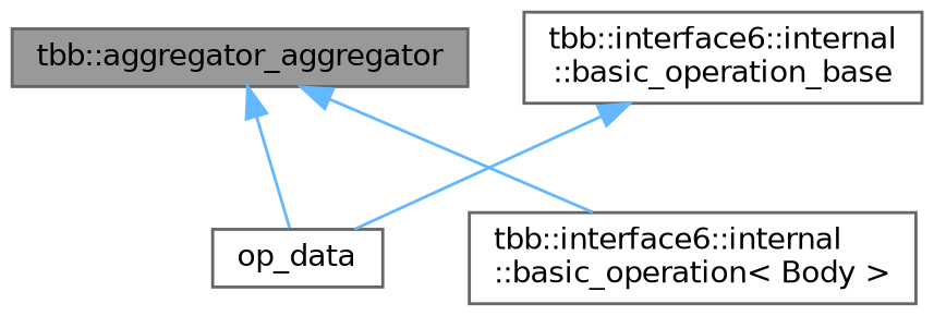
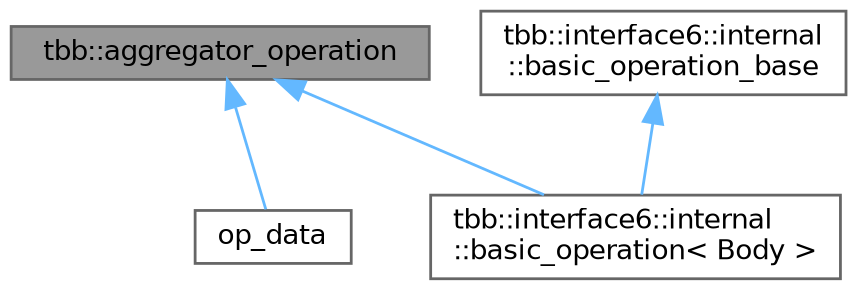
  digraph {
    node [color=gray40 fillcolor=white fontname=Helvetica fontsize=10 shape=box style=filled]
    edge [color=steelblue1 dir=back fontname=Helvetica fontsize=10 labelfontname=Helvetica labelfontsize=10 style=solid]
-   n1 [fillcolor=grey60 fontcolor=black height=0.2 label="tbb::aggregator_aggregator" width=0.4]
+   n1 [fillcolor=grey60 fontcolor=black height=0.2 label="tbb::aggregator_operation" width=0.4]
    n2 [height=0.2 label=op_data width=0.4]
    n3 [height=0.2 label="tbb::interface6::internal\l::basic_operation\< Body \>" width=0.4]
    n4 [height=0.2 label="tbb::interface6::internal\l::basic_operation_base" width=0.4]
    n1 -> n2
    n1 -> n3
-   n4 -> n2
+   n4 -> n3
  }
